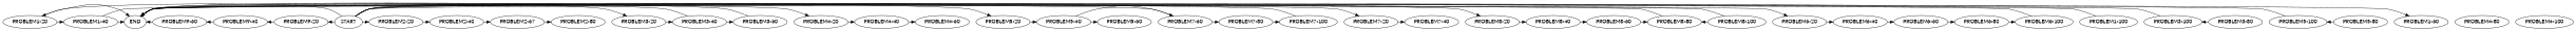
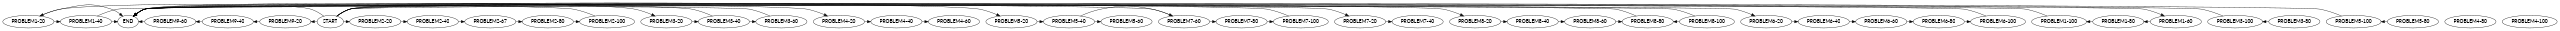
  digraph {
    fontname=Lato
    node [fontname=Lato]
    edge [constraint=false fontname=Lato]
    n1 [label="PROBLEM1-20"]
    n2 [label="PROBLEM1-40"]
    n3 [label=END]
    n4 [label="PROBLEM1-60"]
    n5 [label="PROBLEM9-20"]
    n6 [label="PROBLEM9-40"]
    n7 [label="PROBLEM9-60"]
    n8 [label="PROBLEM2-20"]
    n9 [label="PROBLEM2-40"]
    n10 [label="PROBLEM2-67"]
    n11 [label="PROBLEM3-20"]
    n12 [label="PROBLEM3-40"]
    n13 [label="PROBLEM3-60"]
+   n14 [label="PROBLEM1-80"]
    n15 [label="PROBLEM1-100"]
    n16 [label="PROBLEM2-80"]
+   n17 [label="PROBLEM2-100"]
    n18 [label="PROBLEM3-80"]
    n19 [label="PROBLEM3-100"]
    n20 [label="PROBLEM4-20"]
    n21 [label="PROBLEM4-40"]
    n22 [label="PROBLEM4-60"]
    n23 [label="PROBLEM4-80"]
    n24 [label="PROBLEM4-100"]
    n25 [label="PROBLEM5-20"]
    n26 [label="PROBLEM5-40"]
    n27 [label="PROBLEM5-60"]
    n28 [label="PROBLEM7-60"]
    n29 [label="PROBLEM5-80"]
    n30 [label="PROBLEM5-100"]
    n31 [label="PROBLEM7-20"]
    n32 [label="PROBLEM7-40"]
    n33 [label="PROBLEM7-80"]
    n34 [label="PROBLEM7-100"]
    n35 [label="PROBLEM8-20"]
    n36 [label="PROBLEM8-40"]
    n37 [label="PROBLEM8-60"]
    n38 [label="PROBLEM8-80"]
    n39 [label="PROBLEM8-100"]
    n40 [label="PROBLEM6-20"]
    n41 [label="PROBLEM6-40"]
    n42 [label="PROBLEM6-60"]
    n43 [label="PROBLEM6-80"]
    n44 [label="PROBLEM6-100"]
    n45 [label=START]
    n1 -> n2
    n1 -> n3
    n2 -> n3
    n2 -> n4
+   n4 -> n14
    n5 -> n6
    n6 -> n7
    n7 -> n3
    n8 -> n9
    n9 -> n10
    n10 -> n16
    n11 -> n12
    n12 -> n3
    n12 -> n13
    n13 -> n3
+   n14 -> n15
    n15 -> n3
+   n16 -> n17
+   n17 -> n3
    n18 -> n19
    n19 -> n3
    n20 -> n21
    n21 -> n22
    n25 -> n26
    n26 -> n27
    n26 -> n28
    n28 -> n3
    n28 -> n33
    n29 -> n30
    n30 -> n3
    n31 -> n32
    n33 -> n34
    n34 -> n3
    n35 -> n36
    n36 -> n37
    n37 -> n38
    n38 -> n3
    n39 -> n3
    n39 -> n38
    n40 -> n41
    n41 -> n42
    n42 -> n43
    n43 -> n44
    n44 -> n3
    n45 -> n1
    n45 -> n5
    n45 -> n8
    n45 -> n11
    n45 -> n20
    n45 -> n25
    n45 -> n31
    n45 -> n35
    n45 -> n40
  }
